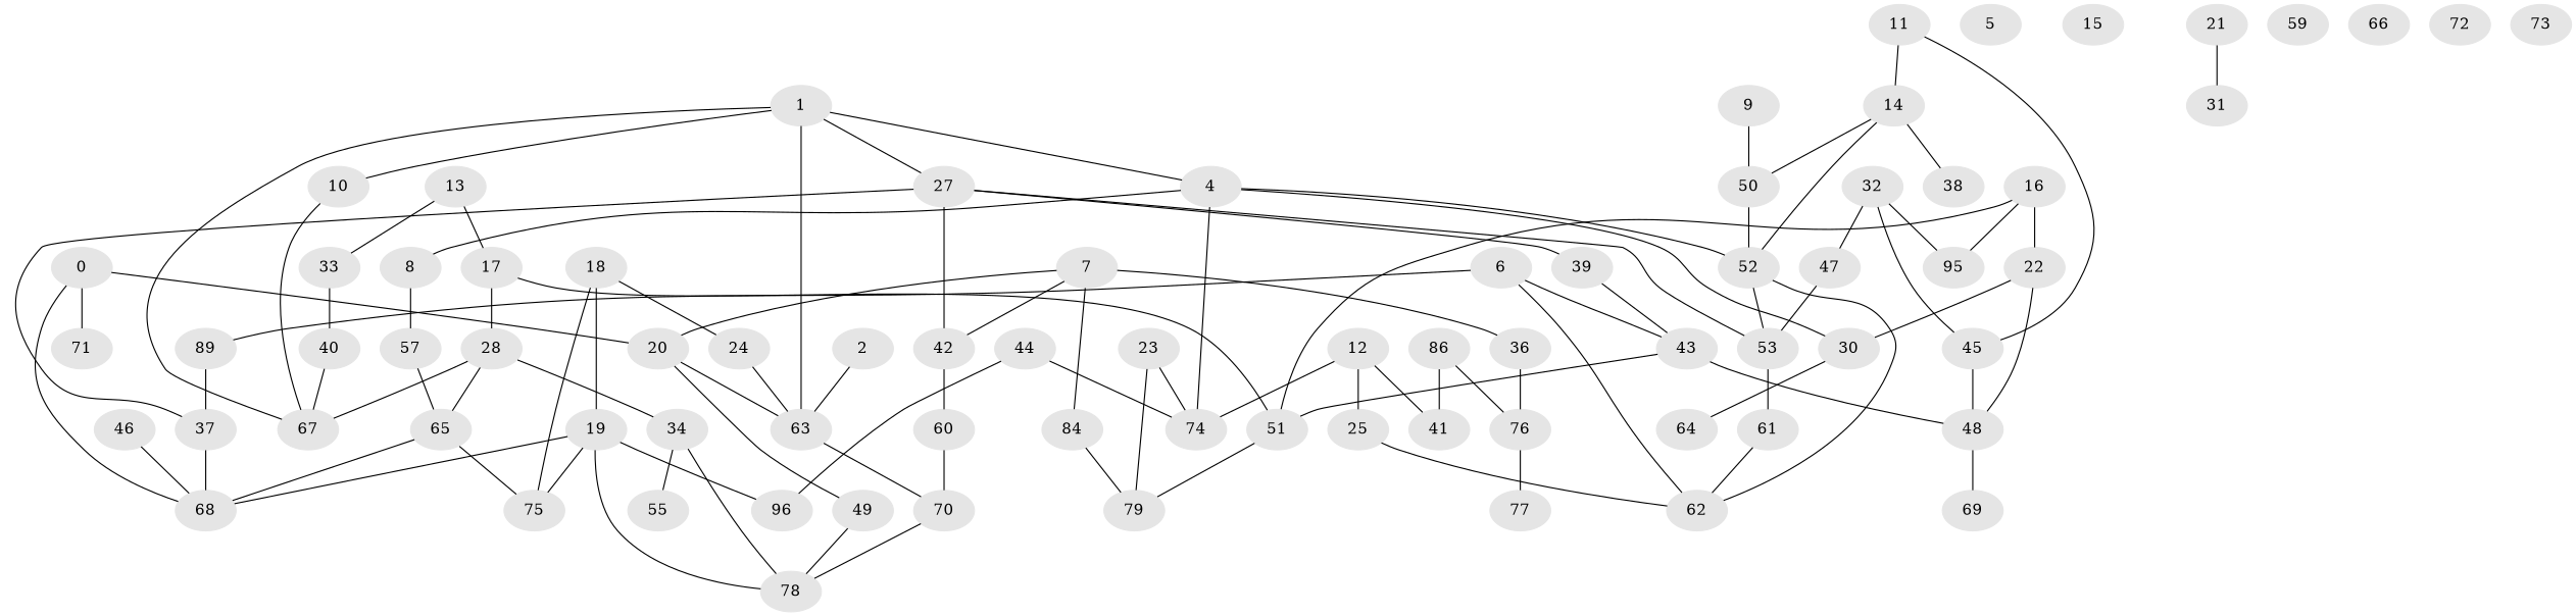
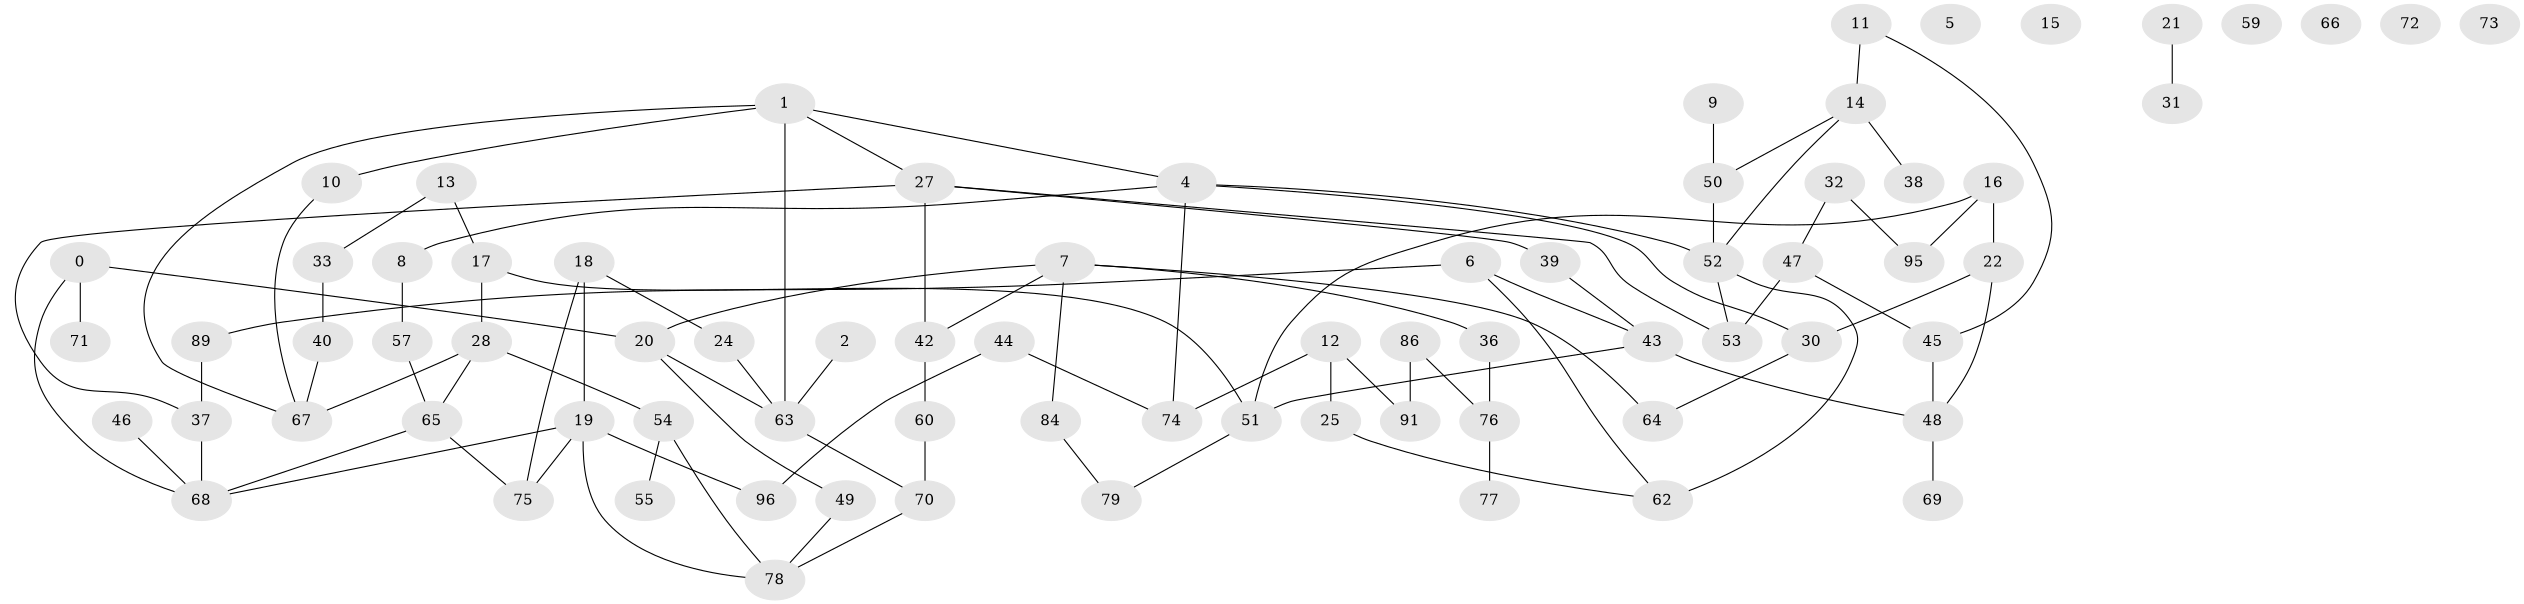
  graph {
    fontname="DejaVu Serif"
    node [color=gray90 fontname="DejaVu Serif" style=filled]
    edge [fontname="DejaVu Serif"]
    1
    4
    10
    27
    63
    67
    8
    52
    74
    30
    42
    37
    39
    53
    70
    2
    n17 [label=0]
    20
    68
    71
    49
    57
    22
    48
    62
    5
    n27 [label=89]
    6
    43
    51
    7
    n32 [label=84]
    36
    64
    79
    76
    60
    65
    9
    50
    11
    14
    45
    38
    12
    25
-   41
+   41 [label=91]
    13
    17
    33
    28
    40
    15
    16
    n55 [label=95]
-   54 [label=34]
+   54
    18
    19
    24
    75
    n61 [label=96]
    78
    21
    31
    69
-   23
    n67 [label=86]
    77
-   61
    55
    32
    47
    44
    46
    59
    66
    72
    73
    1 -- 4
    1 -- 10
    1 -- 27
    1 -- 63
    1 -- 67
    4 -- 8
    4 -- 52
    4 -- 74
    4 -- 30
    10 -- 67
    27 -- 42
    27 -- 37
    27 -- 39
    27 -- 53
    63 -- 70
    8 -- 57
    52 -- 53
    52 -- 62
    30 -- 64
    42 -- 60
    37 -- 68
    39 -- 43
-   53 -- 61
    70 -- 78
    2 -- 63
    n17 -- 20
    n17 -- 68
    n17 -- 71
    20 -- 63
    20 -- 49
    49 -- 78
    57 -- 65
    22 -- 30
    22 -- 48
    48 -- 69
    n27 -- 37
    6 -- 62
    6 -- n27
    6 -- 43
    43 -- 48
    43 -- 51
    51 -- 79
    7 -- 42
    7 -- 20
    7 -- n32
    7 -- 36
+   7 -- 64
    n32 -- 79
    36 -- 76
    76 -- 77
    60 -- 70
    65 -- 68
    65 -- 75
    9 -- 50
    50 -- 52
    11 -- 14
    11 -- 45
    14 -- 52
    14 -- 50
    14 -- 38
    45 -- 48
    12 -- 74
    12 -- 25
    12 -- 41
    25 -- 62
    13 -- 17
    13 -- 33
    17 -- 51
    17 -- 28
    33 -- 40
    28 -- 67
    28 -- 65
    28 -- 54
    40 -- 67
    16 -- 22
    16 -- 51
    16 -- n55
    54 -- 78
    54 -- 55
    18 -- 19
    18 -- 24
    18 -- 75
    19 -- 68
    19 -- 75
    19 -- n61
    19 -- 78
    24 -- 63
    21 -- 31
-   23 -- 74
-   23 -- 79
    n67 -- 76
    n67 -- 41
-   61 -- 62
-   32 -- 45
+   47 -- 45
    32 -- n55
    32 -- 47
    47 -- 53
    44 -- 74
    44 -- n61
    46 -- 68
  }
